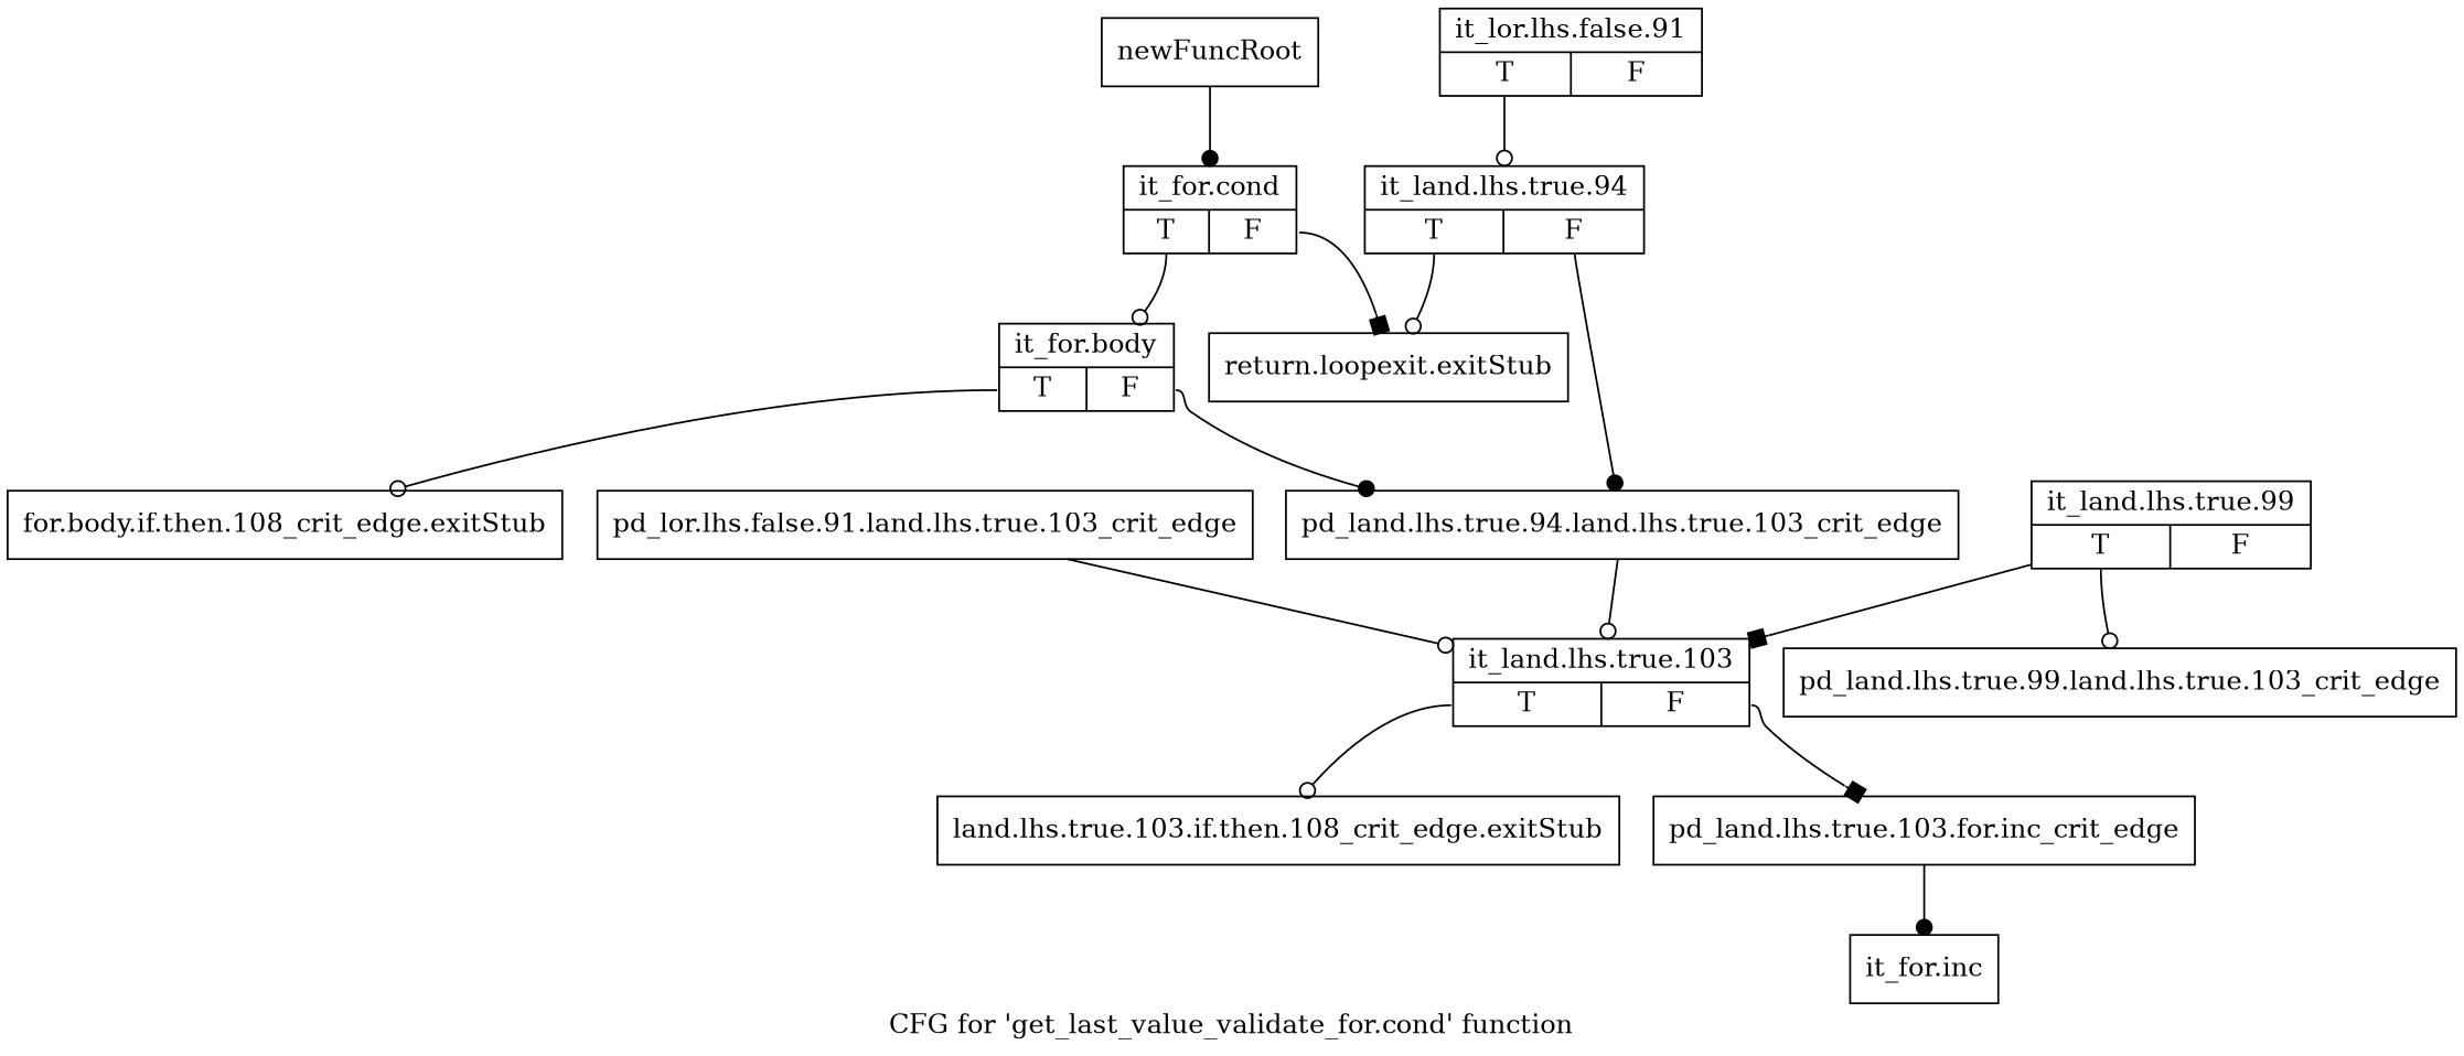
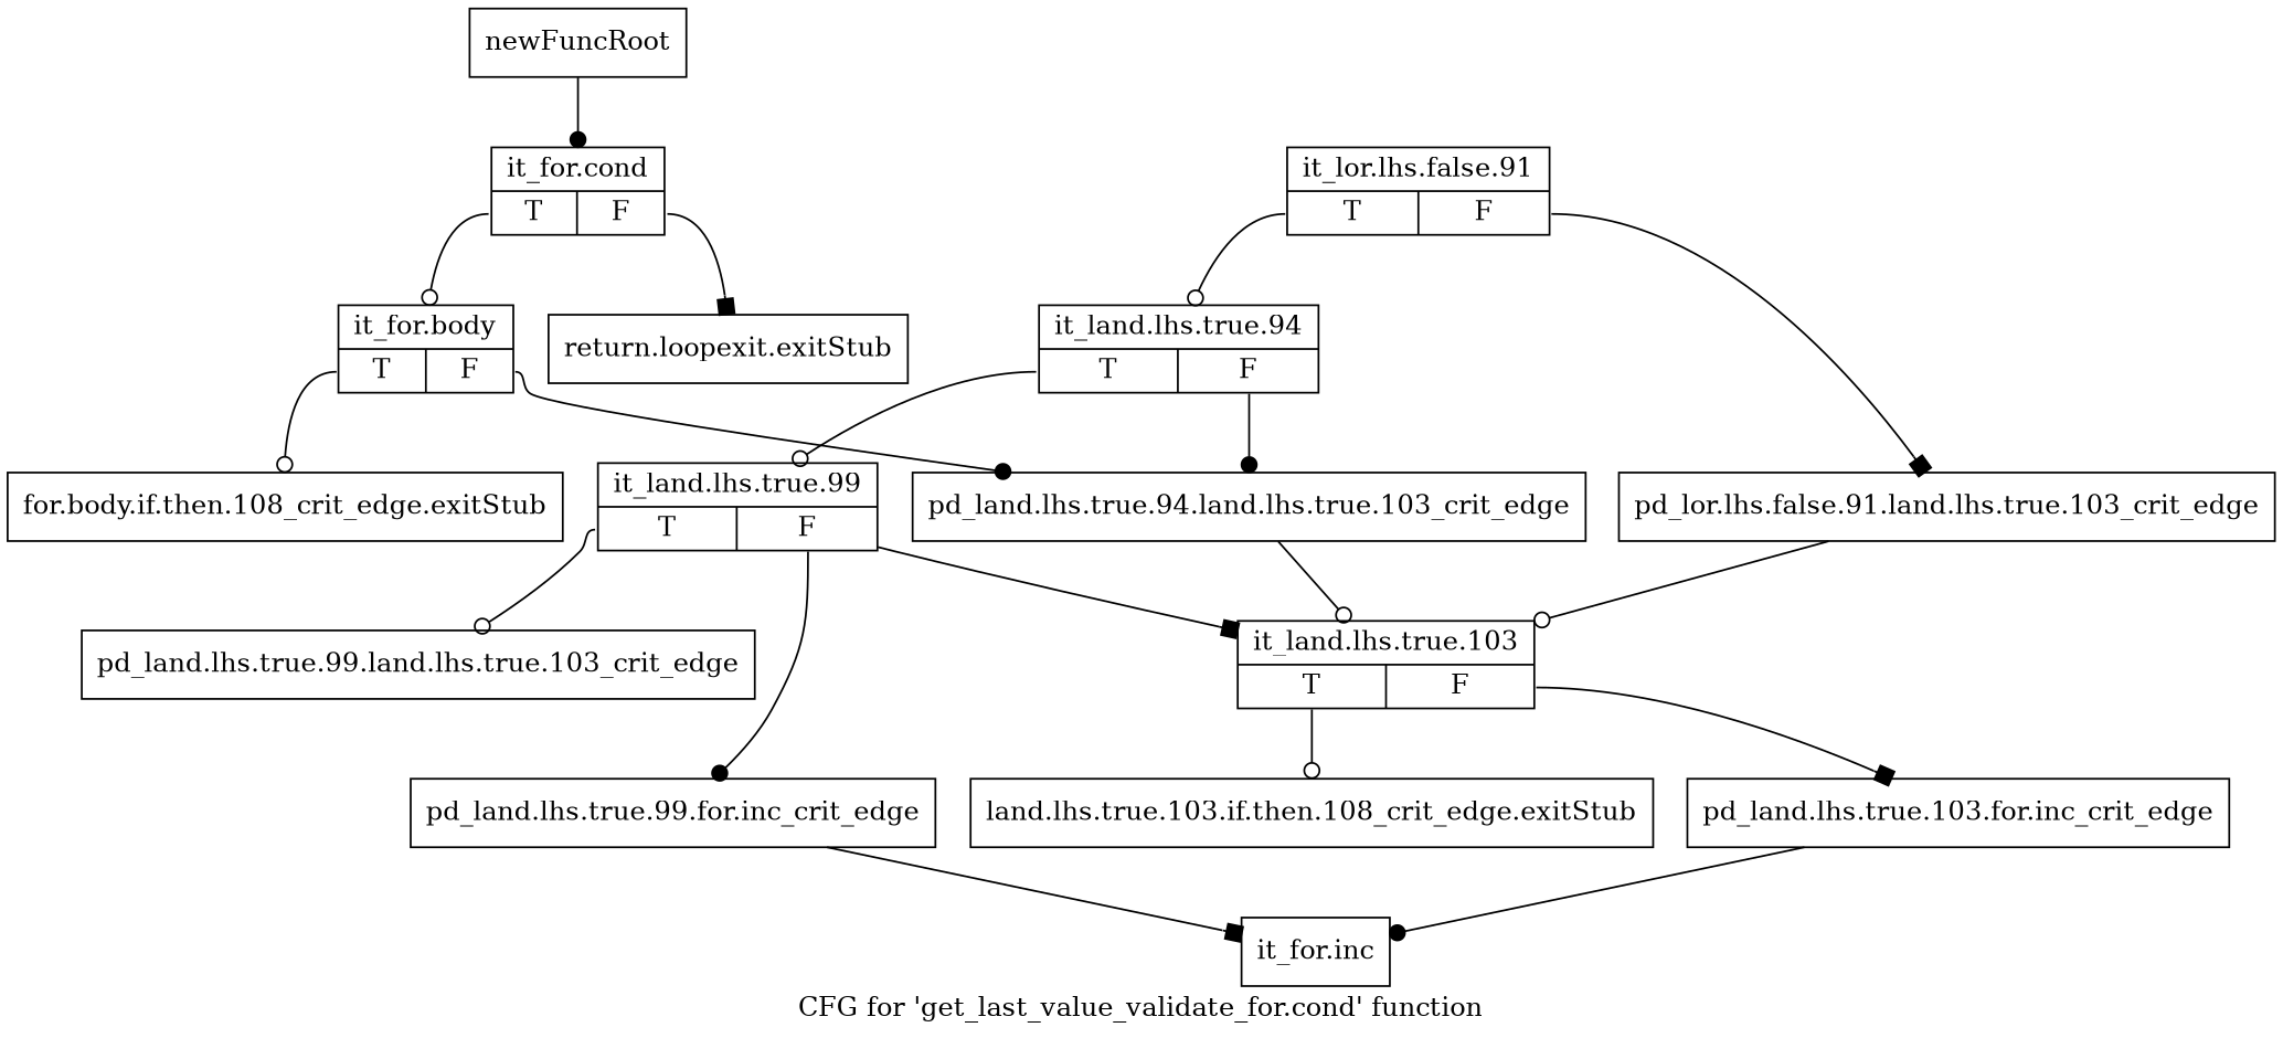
  digraph {
    label="CFG for 'get_last_value_validate_for.cond' function"
    node [shape=record]
    edge [arrowhead=odot]
    n1 [label="{newFuncRoot}"]
    n2 [label="{it_for.cond|{<s0>T|<s1>F}}"]
    n3 [label="{return.loopexit.exitStub}"]
    n4 [label="{it_for.body|{<s0>T|<s1>F}}"]
    n5 [label="{for.body.if.then.108_crit_edge.exitStub}"]
    n6 [label="{pd_land.lhs.true.94.land.lhs.true.103_crit_edge}"]
    n7 [label="{land.lhs.true.103.if.then.108_crit_edge.exitStub}"]
    n8 [label="{it_lor.lhs.false.91|{<s0>T|<s1>F}}"]
    n9 [label="{it_land.lhs.true.94|{<s0>T|<s1>F}}"]
    n10 [label="{pd_lor.lhs.false.91.land.lhs.true.103_crit_edge}"]
    n11 [label="{it_land.lhs.true.99|{<s0>T|<s1>F}}"]
    n12 [label="{it_land.lhs.true.103|{<s0>T|<s1>F}}"]
    n13 [label="{pd_land.lhs.true.99.land.lhs.true.103_crit_edge}"]
+   n14 [label="{pd_land.lhs.true.99.for.inc_crit_edge}"]
    n15 [label="{pd_land.lhs.true.103.for.inc_crit_edge}"]
    n16 [label="{it_for.inc}"]
    n1 -> n2 [arrowhead=dot]
    n2 -> n3 [arrowhead=box tailport=s1]
    n2 -> n4 [tailport=s0]
    n4 -> n5 [tailport=s0]
    n4 -> n6 [arrowhead=dot tailport=s1]
    n6 -> n12
    n8 -> n9 [tailport=s0]
+   n8 -> n10 [arrowhead=box tailport=s1]
    n9 -> n6 [arrowhead=dot tailport=s1]
-   n9 -> n3 [tailport=s0]
+   n9 -> n11 [tailport=s0]
    n10 -> n12
    n11 -> n12 [arrowhead=box]
    n11 -> n13 [tailport=s0]
+   n11 -> n14 [arrowhead=dot tailport=s1]
    n12 -> n7 [tailport=s0]
    n12 -> n15 [arrowhead=box tailport=s1]
+   n14 -> n16 [arrowhead=box]
    n15 -> n16 [arrowhead=dot]
  }
